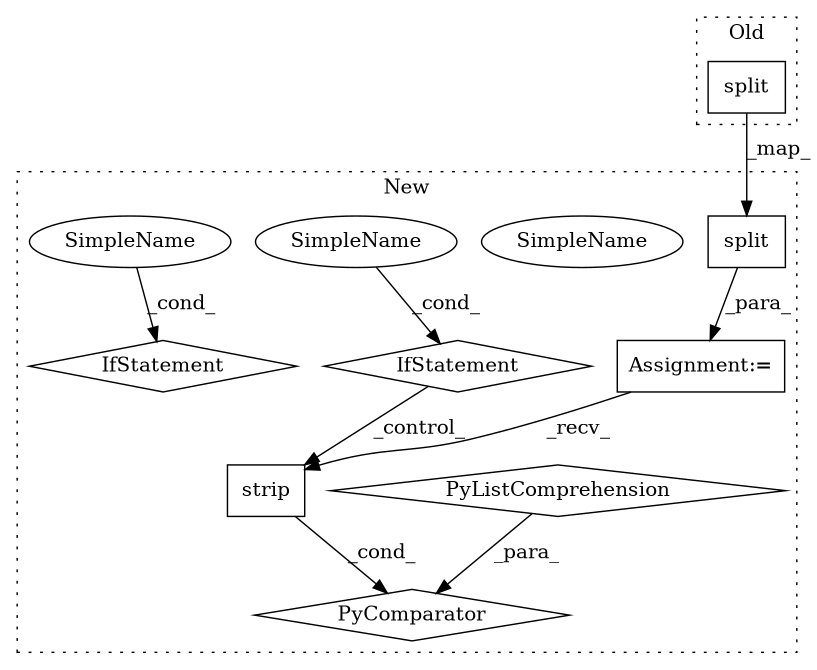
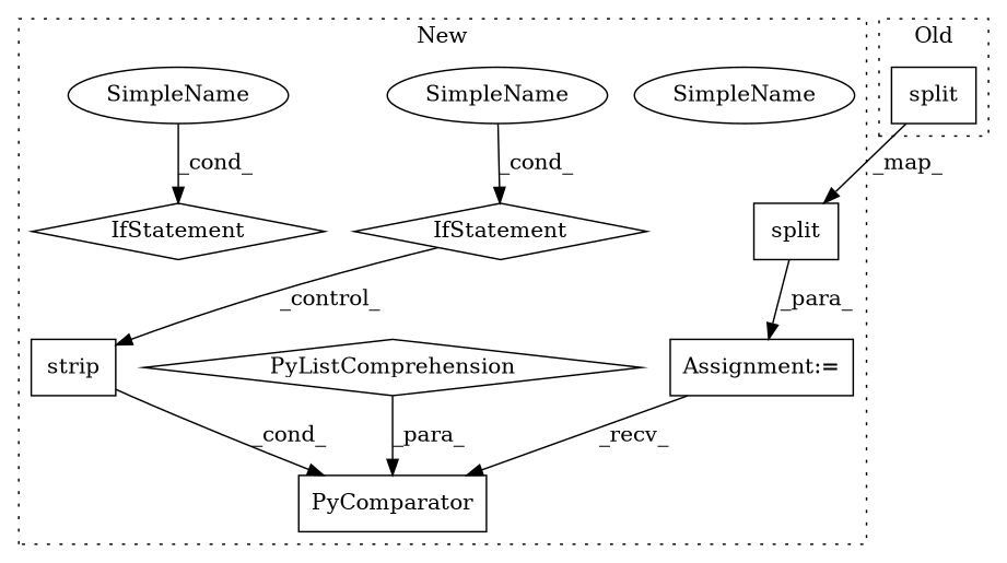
  digraph {
    node [a=32 l=34 s=3995 shape=box]
    n1 [l=7 label=split s=4013]
    n2 [a=7 label="Assignment:="]
-   n3 [a=113 label=PyComparator shape=diamond]
+   n3 [a=113 label=PyComparator]
    n4 [a=109 l=113 label=PyListComprehension s=3924 shape=diamond]
    n5 [l="6,1" label=strip s="3926,3936"]
    n6 [a=25 label=IfStatement shape=diamond]
    n7 [a=42 l=5 label=SimpleName s=4024 shape=ellipse]
    n8 [a=25 l=50 label=IfStatement s=4324 shape=diamond]
    n9 [a=42 l=5 label=SimpleName s=4024 shape=ellipse]
    n10 [a=42 l=5 label=SimpleName s=4369 shape=ellipse]
    n11 [l=7 label=split s=5148]
    subgraph cluster_1 {
      label=New
      style=dotted
      n1
      n2
      n3
      n4
      n5
      n6
      n7
      n8
      n9
      n10
    }
    subgraph cluster_2 {
      label=Old
      style=dotted
      n11
    }
    n1 -> n2 [label=_para_]
-   n2 -> n5 [label=_recv_]
+   n2 -> n3 [label=_recv_]
    n4 -> n3 [label=_para_]
    n5 -> n3 [label=_cond_]
    n6 -> n5 [label=_control_]
    n9 -> n6 [label=_cond_]
    n10 -> n8 [label=_cond_]
    n11 -> n1 [label=_map_]
  }
